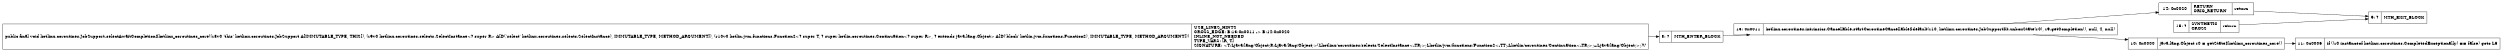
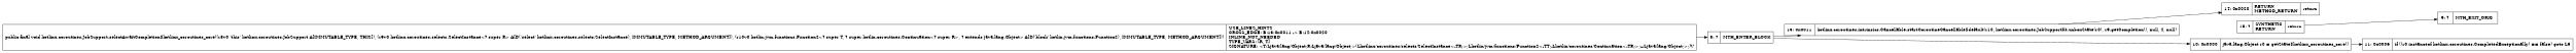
  digraph {
    rankdir=LR
    node [shape=record]
    n1 [label="{8\:\ ?|MTH_ENTER_BLOCK\l}"]
    n2 [label="{10\:\ 0x0000|java.lang.Object r0 = getState$kotlinx_coroutines_core()\l}"]
    n3 [label="{13\:\ 0x0011|kotlinx.coroutines.intrinsics.Cancellable.startCoroutineCancellable$default(r10, kotlinx.coroutines.JobSupportKt.unboxState(r0), r9.getCompletion(), null, 4, null)\l}"]
    n4 [label="{11\:\ 0x0006|if ((r0 instanceof kotlinx.coroutines.CompletedExceptionally) == false) goto L6\l}"]
-   n5 [label="{14\:\ 0x0020|RETURN\lORIG_RETURN\l|return\l}"]
-   n6 [label="{15\:\ ?|SYNTHETIC\lCROSS\l|return\l}"]
-   n7 [label="{9\:\ ?|MTH_EXIT_BLOCK\l}"]
+   n5 [label="{14\:\ 0x0020|RETURN\lMETHOD_RETURN\l|return\l}"]
+   n6 [label="{15\:\ ?|SYNTHETIC\lRETURN\l|return\l}"]
+   n7 [label="{9\:\ ?|MTH_EXIT_ORIG\l}"]
    n8 [label="{public final void kotlinx.coroutines.JobSupport.selectAwaitCompletion$kotlinx_coroutines_core((r8v0 'this' kotlinx.coroutines.JobSupport A[IMMUTABLE_TYPE, THIS]), (r9v0 kotlinx.coroutines.selects.SelectInstance\<? super R\> A[D('select' kotlinx.coroutines.selects.SelectInstance), IMMUTABLE_TYPE, METHOD_ARGUMENT]), (r10v0 kotlin.jvm.functions.Function2\<? super T, ? super kotlin.coroutines.Continuation\<? super R\>, ? extends java.lang.Object\> A[D('block' kotlin.jvm.functions.Function2), IMMUTABLE_TYPE, METHOD_ARGUMENT]))  | USE_LINES_HINTS\lCROSS_EDGE: B:13:0x0011 \-\> B:14:0x0020\lINLINE_NOT_NEEDED\lTYPE_VARS: [R, T]\lSIGNATURE: \<T:Ljava\/lang\/Object;R:Ljava\/lang\/Object;\>(Lkotlinx\/coroutines\/selects\/SelectInstance\<\-TR;\>;Lkotlin\/jvm\/functions\/Function2\<\-TT;\-Lkotlin\/coroutines\/Continuation\<\-TR;\>;+Ljava\/lang\/Object;\>;)V\l}"]
-   n3 -> n2
+   n1 -> n2
    n1 -> n3
    n2 -> n4
    n3 -> n5
-   n5 -> n7
    n6 -> n7
    n8 -> n1
  }
